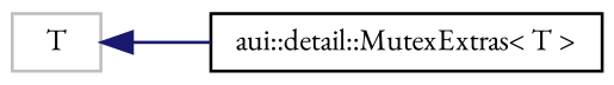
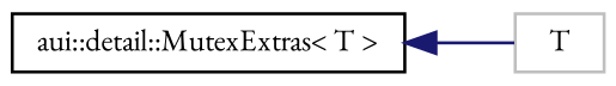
  digraph {
    rankdir=LR
    fontname="EB Garamond"
    node [fillcolor=white fontname="EB Garamond" fontsize=10 shape=record style=filled]
    n1 [color=grey75 height=0.2 label=T width=0.4]
    n2 [color=black height=0.2 label="aui::detail::MutexExtras\< T \>" width=0.4]
-   n1 -> n2 [color=midnightblue dir=back fontname="EB Garamond" fontsize=10 labelfontname=Helvetica labelfontsize=10 style=solid]
+   n2 -> n1 [color=midnightblue dir=back fontname="EB Garamond" fontsize=10 labelfontname=Helvetica labelfontsize=10 style=solid]
  }
